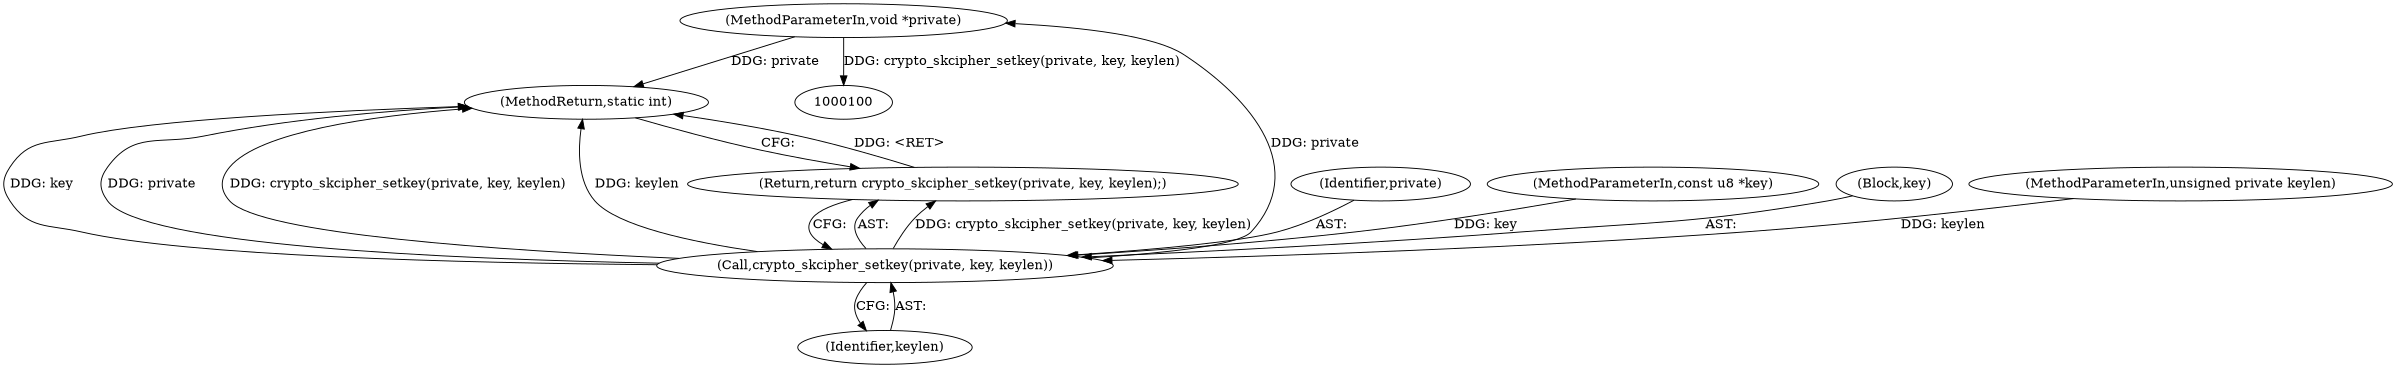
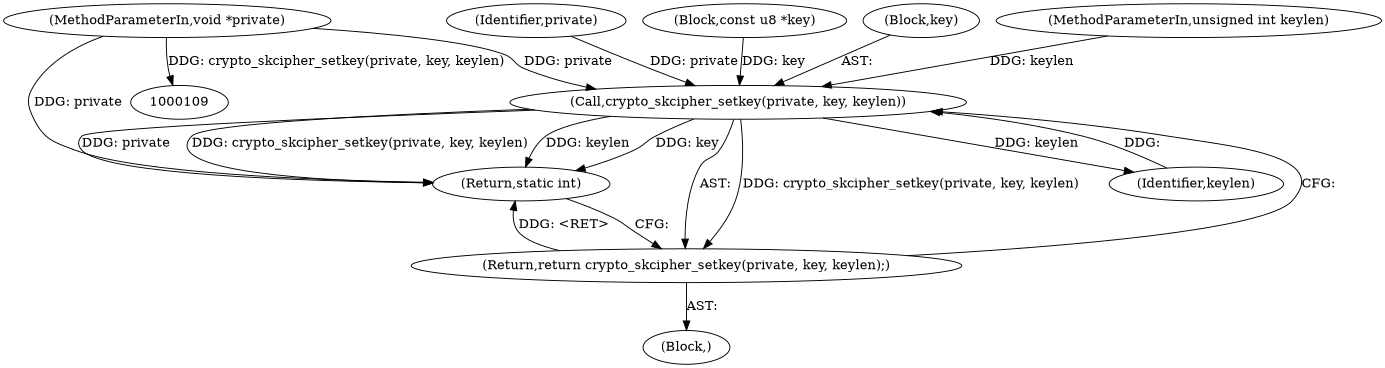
  digraph {
    n1 [label="(MethodParameterIn,void *private)"]
    n2 [label="(Call,crypto_skcipher_setkey(private, key, keylen))"]
-   n3 [label="(MethodReturn,static int)"]
-   1000100
+   n3 [label="(Return,static int)"]
+   1000100 [label=1000109]
    n5 [label="(Return,return crypto_skcipher_setkey(private, key, keylen);)"]
    n6 [label="(Identifier,keylen)"]
+   n7 [label="(Block,)"]
    n8 [label="(Identifier,private)"]
-   n9 [label="(MethodParameterIn,const u8 *key)"]
+   n9 [label="(Block,const u8 *key)"]
    n10 [label="(Block,key)"]
-   n11 [label="(MethodParameterIn,unsigned private keylen)"]
-   n2 -> n1 [label="DDG: private"]
+   n11 [label="(MethodParameterIn,unsigned int keylen)"]
+   n1 -> n2 [label="DDG: private"]
    n1 -> n3 [label="DDG: private"]
    n1 -> 1000100 [label="DDG: crypto_skcipher_setkey(private, key, keylen)"]
    n2 -> n3 [label="DDG: key"]
    n2 -> n3 [label="DDG: private"]
    n2 -> n3 [label="DDG: crypto_skcipher_setkey(private, key, keylen)"]
    n2 -> n3 [label="DDG: keylen"]
    n2 -> n5 [label="AST: "]
    n2 -> n5 [label="DDG: crypto_skcipher_setkey(private, key, keylen)"]
-   n2 -> n6 [label="CFG: "]
+   n2 -> n6 [label="DDG: keylen"]
    n3 -> n5 [label="CFG: "]
    n5 -> n2 [label="CFG: "]
    n5 -> n3 [label="DDG: <RET>"]
-   n6 -> n2 [label="AST: "]
-   n8 -> n2 [label="AST: "]
+   n5 -> n7 [label="AST: "]
+   n6 -> n2 [label="DDG: "]
+   n8 -> n2 [label="DDG: private"]
    n9 -> n2 [label="DDG: key"]
    n10 -> n2 [label="AST: "]
    n11 -> n2 [label="DDG: keylen"]
  }
